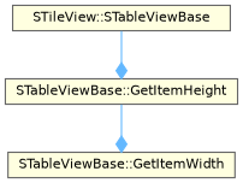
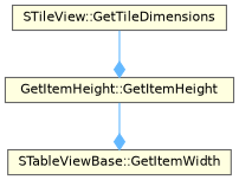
  digraph {
    rankdir=TB
    node [color=grey40 fillcolor=lightyellow fontname=Helvetica fontsize=10 shape=box style=filled]
    edge [arrowhead=diamond color=steelblue1 fontname=Helvetica fontsize=10 labelfontname=Helvetica labelfontsize=10 style=solid]
-   n1 [color=gray40 fontcolor=black height=0.2 label="STileView::STableViewBase" width=0.4]
-   n2 [height=0.2 label="STableViewBase::GetItemHeight" width=0.4]
+   n1 [color=gray40 fontcolor=black height=0.2 label="STileView::GetTileDimensions" width=0.4]
+   n2 [height=0.2 label="GetItemHeight::GetItemHeight" width=0.4]
    n3 [height=0.2 label="STableViewBase::GetItemWidth" width=0.4]
    n1 -> n2
    n2 -> n3
  }
